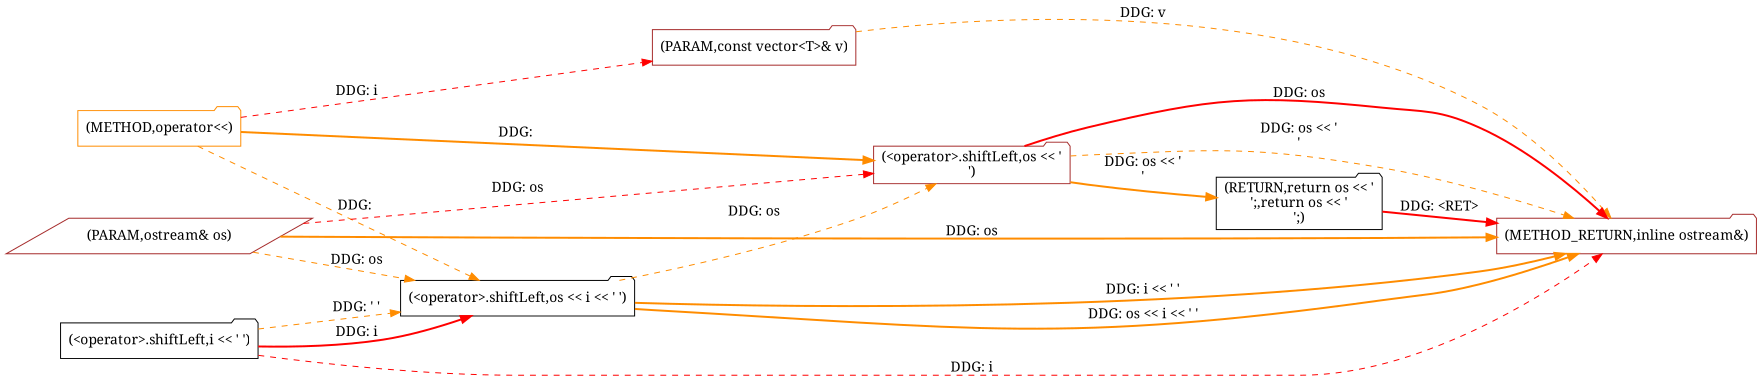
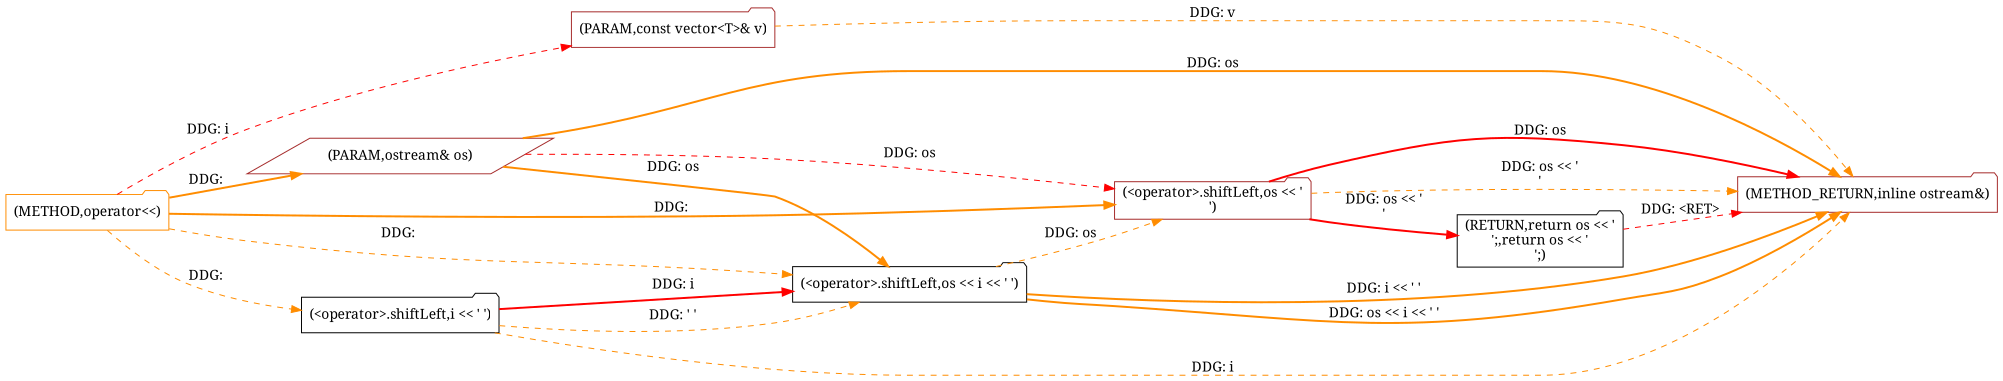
  digraph {
    fontname="Noto Serif"
    rankdir=LR
    node [color=brown fontname="Noto Serif" shape=folder]
    edge [color=darkorange fontname="Noto Serif" style=dashed]
    n1 [color=darkorange label="(METHOD,operator<<)"]
    n2 [label="(PARAM,ostream& os)" shape=parallelogram]
    n3 [label="(PARAM,const vector<T>& v)"]
    n4 [color=black label="(<operator>.shiftLeft,os << i << ' ')"]
    n5 [label="(<operator>.shiftLeft,os << '\n')"]
    n6 [color=black label="(<operator>.shiftLeft,i << ' ')"]
    n7 [label="(METHOD_RETURN,inline ostream&)"]
    n8 [color=black label="(RETURN,return os << '\n';,return os << '\n';)"]
+   n1 -> n2 [label="DDG: " style=bold]
    n1 -> n3 [color=red label="DDG: i"]
    n1 -> n4 [label="DDG: "]
    n1 -> n5 [label="DDG: " style=bold]
-   n2 -> n4 [label="DDG: os"]
+   n1 -> n6 [label="DDG: "]
+   n2 -> n4 [label="DDG: os" style=bold]
    n2 -> n5 [color=red label="DDG: os"]
    n2 -> n7 [label="DDG: os" style=bold]
    n3 -> n7 [label="DDG: v"]
    n4 -> n5 [label="DDG: os"]
    n4 -> n7 [label="DDG: i << ' '" style=bold]
    n4 -> n7 [label="DDG: os << i << ' '" style=bold]
    n5 -> n7 [color=red label="DDG: os" style=bold]
    n5 -> n7 [label="DDG: os << '\n'"]
-   n5 -> n8 [label="DDG: os << '\n'" style=bold]
+   n5 -> n8 [color=red label="DDG: os << '\n'" style=bold]
    n6 -> n4 [color=red label="DDG: i" style=bold]
    n6 -> n4 [label="DDG: ' '"]
-   n6 -> n7 [color=red label="DDG: i"]
-   n8 -> n7 [color=red label="DDG: <RET>" style=bold]
+   n6 -> n7 [label="DDG: i"]
+   n8 -> n7 [color=red label="DDG: <RET>"]
  }
